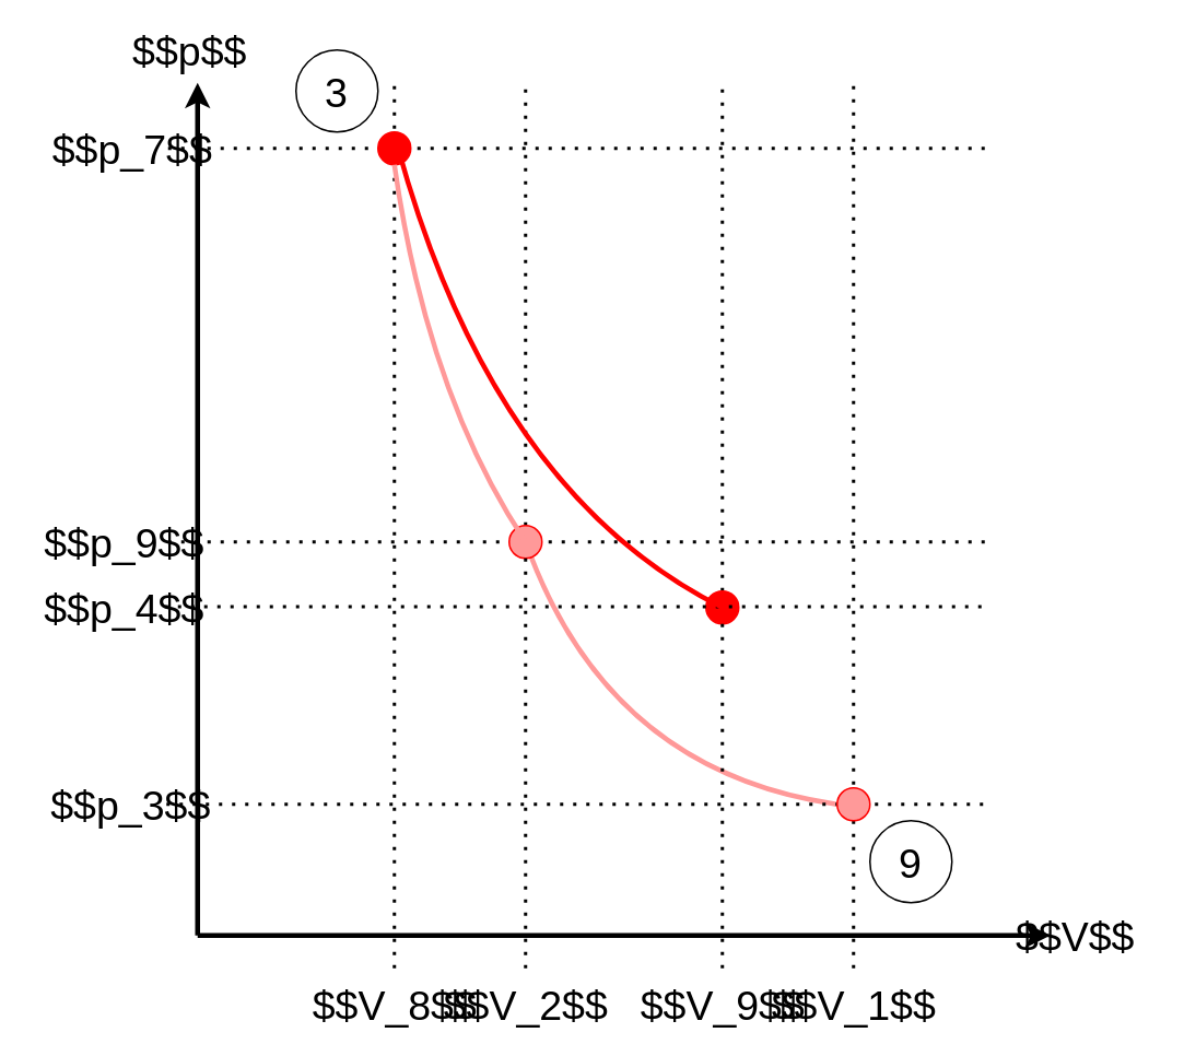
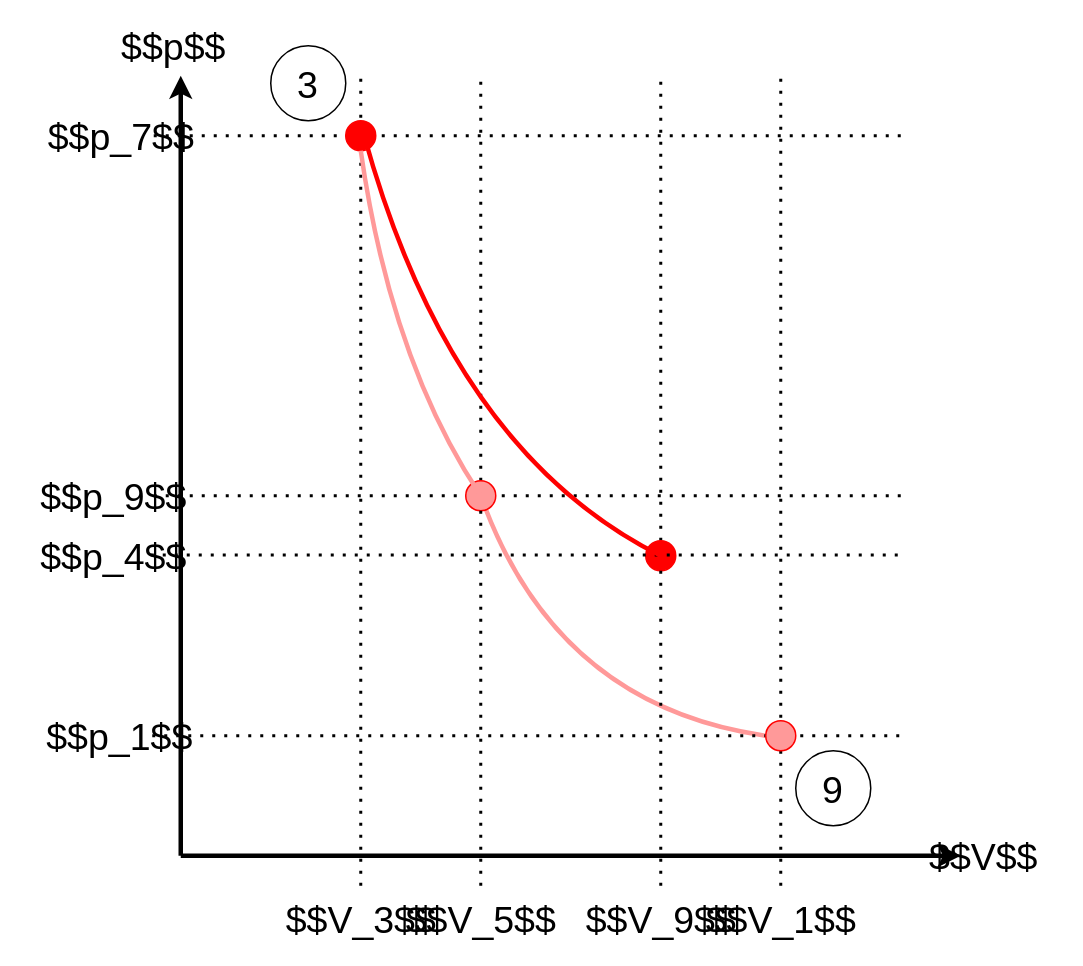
  <mxCell id="0" />
  <mxCell id="1" parent="0" />
  <mxCell id="2" value="" style="endArrow=none;html=1;fontSize=25;strokeWidth=3;strokeColor=#FF9999;entryX=0;entryY=0.5;entryDx=0;entryDy=0;curved=1;" edge="1" parent="1"><mxGeometry width="50" height="50" relative="1" as="geometry"><mxPoint x="320" y="330" as="sourcePoint" /><mxPoint x="510" y="490" as="targetPoint" /><Array as="points"><mxPoint x="370" y="470" /></Array></mxGeometry></mxCell>
  <mxCell id="3" value="" style="endArrow=classic;html=1;rounded=0;strokeWidth=3;" edge="1" parent="1"><mxGeometry width="50" height="50" relative="1" as="geometry"><mxPoint x="120" y="570" as="sourcePoint" /><mxPoint x="640" y="570" as="targetPoint" /></mxGeometry></mxCell>
  <mxCell id="4" value="" style="endArrow=classic;html=1;rounded=0;strokeWidth=3;" edge="1" parent="1"><mxGeometry width="50" height="50" relative="1" as="geometry"><mxPoint x="120" y="570" as="sourcePoint" /><mxPoint x="120" as="targetPoint" y="50" /></mxGeometry></mxCell>
  <mxCell id="5" value="&lt;font style=&quot;font-size: 25px&quot;&gt;$$p$$&lt;/font&gt;" style="text;html=1;resizable=0;autosize=1;align=center;verticalAlign=middle;points=[];fillColor=none;strokeColor=none;rounded=0;" vertex="1" parent="1"><mxGeometry x="70" y="20" width="90" height="20" as="geometry" /></mxCell>
  <mxCell id="6" value="&lt;font style=&quot;font-size: 25px&quot;&gt;$$V$$&lt;/font&gt;" style="text;html=1;resizable=0;autosize=1;align=center;verticalAlign=middle;points=[];fillColor=none;strokeColor=none;rounded=0;" vertex="1" parent="1"><mxGeometry x="610" y="560" width="90" height="20" as="geometry" /></mxCell>
  <mxCell id="7" value="" style="endArrow=none;dashed=1;html=1;dashPattern=1 3;strokeWidth=2;rounded=0;fontSize=25;" edge="1" parent="1"><mxGeometry width="50" height="50" relative="1" as="geometry"><mxPoint x="102" y="330" as="sourcePoint" /><mxPoint x="600" y="330" as="targetPoint" /></mxGeometry></mxCell>
  <mxCell id="8" value="" style="endArrow=none;dashed=1;html=1;dashPattern=1 3;strokeWidth=2;rounded=0;fontSize=25;startArrow=none;" edge="1" parent="1" source="11"><mxGeometry width="50" height="50" relative="1" as="geometry"><mxPoint x="320" y="590" as="sourcePoint" /><mxPoint x="320" as="targetPoint" y="50" /></mxGeometry></mxCell>
  <mxCell id="9" value="" style="endArrow=none;dashed=1;html=1;dashPattern=1 3;strokeWidth=2;rounded=0;fontSize=25;" edge="1" parent="1"><mxGeometry width="50" height="50" relative="1" as="geometry"><mxPoint x="520" y="590" as="sourcePoint" /><mxPoint x="520" as="targetPoint" y="50" /></mxGeometry></mxCell>
  <mxCell id="10" value="" style="endArrow=none;dashed=1;html=1;dashPattern=1 3;strokeWidth=2;rounded=0;fontSize=25;" edge="1" parent="1"><mxGeometry width="50" height="50" relative="1" as="geometry"><mxPoint x="101" y="490" as="sourcePoint" /><mxPoint x="600" y="490" as="targetPoint" /></mxGeometry></mxCell>
  <mxCell id="11" value="" style="ellipse;whiteSpace=wrap;html=1;aspect=fixed;fontSize=25;fillColor=#FF9999;strokeColor=#FF0000;" vertex="1" parent="1"><mxGeometry x="310" y="320" width="20" height="20" as="geometry" /></mxCell>
  <mxCell id="12" value="" style="endArrow=none;dashed=1;html=1;dashPattern=1 3;strokeWidth=2;rounded=0;fontSize=25;" edge="1" parent="1" target="11"><mxGeometry width="50" height="50" relative="1" as="geometry"><mxPoint x="320" y="590" as="sourcePoint" /><mxPoint x="320" y="290" as="targetPoint" /></mxGeometry></mxCell>
- <mxCell id="13" value="&lt;font style=&quot;font-size: 25px&quot;&gt;$$V_2$$&lt;/font&gt;" style="text;html=1;resizable=0;autosize=1;align=center;verticalAlign=middle;points=[];fillColor=none;strokeColor=none;rounded=0;" vertex="1" parent="1"><mxGeometry x="260" y="602" width="120" height="20" as="geometry" /></mxCell>
+ <mxCell id="13" value="&lt;font style=&quot;font-size: 25px&quot;&gt;$$V_5$$&lt;/font&gt;" style="text;html=1;resizable=0;autosize=1;align=center;verticalAlign=middle;points=[];fillColor=none;strokeColor=none;rounded=0;" vertex="1" parent="1"><mxGeometry x="260" y="602" width="120" height="20" as="geometry" /></mxCell>
  <mxCell id="14" value="&lt;font style=&quot;font-size: 25px&quot;&gt;$$V_1$$&lt;/font&gt;" style="text;html=1;resizable=0;autosize=1;align=center;verticalAlign=middle;points=[];fillColor=none;strokeColor=none;rounded=0;" vertex="1" parent="1"><mxGeometry x="460" y="602" width="120" height="20" as="geometry" /></mxCell>
  <mxCell id="15" value="&lt;font style=&quot;font-size: 25px&quot;&gt;$$p_9$$&lt;/font&gt;" style="text;html=1;resizable=0;autosize=1;align=center;verticalAlign=middle;points=[];fillColor=none;strokeColor=none;rounded=0;" vertex="1" parent="1"><mxGeometry x="20" y="320" width="110" height="20" as="geometry" /></mxCell>
- <mxCell id="16" value="&lt;font style=&quot;font-size: 25px&quot;&gt;$$p_3$$&lt;/font&gt;" style="text;html=1;resizable=0;autosize=1;align=center;verticalAlign=middle;points=[];fillColor=none;strokeColor=none;rounded=0;" vertex="1" parent="1"><mxGeometry x="24" y="480" width="110" height="20" as="geometry" /></mxCell>
+ <mxCell id="16" value="&lt;font style=&quot;font-size: 25px&quot;&gt;$$p_1$$&lt;/font&gt;" style="text;html=1;resizable=0;autosize=1;align=center;verticalAlign=middle;points=[];fillColor=none;strokeColor=none;rounded=0;" vertex="1" parent="1"><mxGeometry x="24" y="480" width="110" height="20" as="geometry" /></mxCell>
  <mxCell id="17" value="9" style="ellipse;whiteSpace=wrap;html=1;aspect=fixed;fontSize=25;strokeColor=#000000;fillColor=none;" vertex="1" parent="1"><mxGeometry x="530" y="500" width="50" height="50" as="geometry" /></mxCell>
  <mxCell id="18" value="" style="endArrow=none;dashed=1;html=1;dashPattern=1 3;strokeWidth=2;rounded=0;fontSize=25;" edge="1" parent="1"><mxGeometry width="50" height="50" relative="1" as="geometry"><mxPoint x="102" y="90" as="sourcePoint" /><mxPoint x="602" y="90" as="targetPoint" /></mxGeometry></mxCell>
  <mxCell id="19" value="&lt;font style=&quot;font-size: 25px&quot;&gt;$$p_7$$&lt;/font&gt;" style="text;html=1;resizable=0;autosize=1;align=center;verticalAlign=middle;points=[];fillColor=none;strokeColor=none;rounded=0;" vertex="1" parent="1"><mxGeometry x="25" y="80" width="110" height="20" as="geometry" /></mxCell>
  <mxCell id="20" value="" style="endArrow=none;dashed=1;html=1;dashPattern=1 3;strokeWidth=2;rounded=0;fontSize=25;" edge="1" parent="1"><mxGeometry width="50" height="50" relative="1" as="geometry"><mxPoint x="240" y="590" as="sourcePoint" /><mxPoint x="240" as="targetPoint" y="50" /></mxGeometry></mxCell>
  <mxCell id="21" value="" style="ellipse;whiteSpace=wrap;html=1;aspect=fixed;fontSize=25;fillColor=#FF0000;strokeColor=#FF0000;" vertex="1" parent="1"><mxGeometry x="230" y="80" width="20" height="20" as="geometry" /></mxCell>
  <mxCell id="22" value="" style="endArrow=none;html=1;fontSize=25;strokeWidth=3;strokeColor=#FF9999;curved=1;" edge="1" parent="1"><mxGeometry width="50" height="50" relative="1" as="geometry"><mxPoint x="240" y="100" as="sourcePoint" /><mxPoint x="320" y="330" as="targetPoint" /><Array as="points"><mxPoint x="260" y="240" /></Array></mxGeometry></mxCell>
  <mxCell id="23" value="3" style="ellipse;whiteSpace=wrap;html=1;aspect=fixed;fontSize=25;strokeColor=#000000;fillColor=none;" vertex="1" parent="1"><mxGeometry x="180" y="30" width="50" height="50" as="geometry" /></mxCell>
  <mxCell id="24" value="" style="ellipse;whiteSpace=wrap;html=1;aspect=fixed;fontSize=25;fillColor=#FF9999;strokeColor=#FF0000;" vertex="1" parent="1"><mxGeometry x="510" y="480" width="20" height="20" as="geometry" /></mxCell>
- <mxCell id="25" value="&lt;font style=&quot;font-size: 25px&quot;&gt;$$V_8$$&lt;/font&gt;" style="text;html=1;resizable=0;autosize=1;align=center;verticalAlign=middle;points=[];fillColor=none;strokeColor=none;rounded=0;" vertex="1" parent="1"><mxGeometry x="180" y="602" width="120" height="20" as="geometry" /></mxCell>
+ <mxCell id="25" value="&lt;font style=&quot;font-size: 25px&quot;&gt;$$V_3$$&lt;/font&gt;" style="text;html=1;resizable=0;autosize=1;align=center;verticalAlign=middle;points=[];fillColor=none;strokeColor=none;rounded=0;" vertex="1" parent="1"><mxGeometry x="180" y="602" width="120" height="20" as="geometry" /></mxCell>
  <mxCell id="26" value="" style="endArrow=none;dashed=1;html=1;dashPattern=1 3;strokeWidth=2;rounded=0;fontSize=25;startArrow=none;" edge="1" parent="1" source="28"><mxGeometry width="50" height="50" relative="1" as="geometry"><mxPoint x="440" y="590" as="sourcePoint" /><mxPoint x="440" as="targetPoint" y="50" /></mxGeometry></mxCell>
  <mxCell id="27" value="&lt;font style=&quot;font-size: 25px&quot;&gt;$$V_9$$&lt;/font&gt;" style="text;html=1;resizable=0;autosize=1;align=center;verticalAlign=middle;points=[];fillColor=none;strokeColor=none;rounded=0;" vertex="1" parent="1"><mxGeometry x="380" y="602" width="120" height="20" as="geometry" /></mxCell>
  <mxCell id="28" value="" style="ellipse;whiteSpace=wrap;html=1;aspect=fixed;fontSize=25;fillColor=#FF0000;strokeColor=#FF0000;" vertex="1" parent="1"><mxGeometry x="430" y="360" width="20" height="20" as="geometry" /></mxCell>
  <mxCell id="29" value="" style="endArrow=none;dashed=1;html=1;dashPattern=1 3;strokeWidth=2;rounded=0;fontSize=25;" edge="1" parent="1" target="28"><mxGeometry width="50" height="50" relative="1" as="geometry"><mxPoint x="440" y="590" as="sourcePoint" /><mxPoint x="440" as="targetPoint" y="50" /></mxGeometry></mxCell>
  <mxCell id="30" value="" style="endArrow=none;dashed=1;html=1;dashPattern=1 3;strokeWidth=2;rounded=0;fontSize=25;" edge="1" parent="1"><mxGeometry width="50" height="50" relative="1" as="geometry"><mxPoint x="100" y="369.5" as="sourcePoint" /><mxPoint x="598" y="369.5" as="targetPoint" /></mxGeometry></mxCell>
  <mxCell id="31" value="&lt;font style=&quot;font-size: 25px&quot;&gt;$$p_4$$&lt;/font&gt;" style="text;html=1;resizable=0;autosize=1;align=center;verticalAlign=middle;points=[];fillColor=none;strokeColor=none;rounded=0;" vertex="1" parent="1"><mxGeometry x="20" y="360" width="110" height="20" as="geometry" /></mxCell>
  <mxCell id="32" value="" style="endArrow=none;html=1;fontSize=25;strokeWidth=3;strokeColor=#FF0000;curved=1;" edge="1" parent="1"><mxGeometry width="50" height="50" relative="1" as="geometry"><mxPoint x="242" y="89" as="sourcePoint" /><mxPoint x="440" y="370" as="targetPoint" /><Array as="points"><mxPoint x="300" y="300" /></Array></mxGeometry></mxCell>
